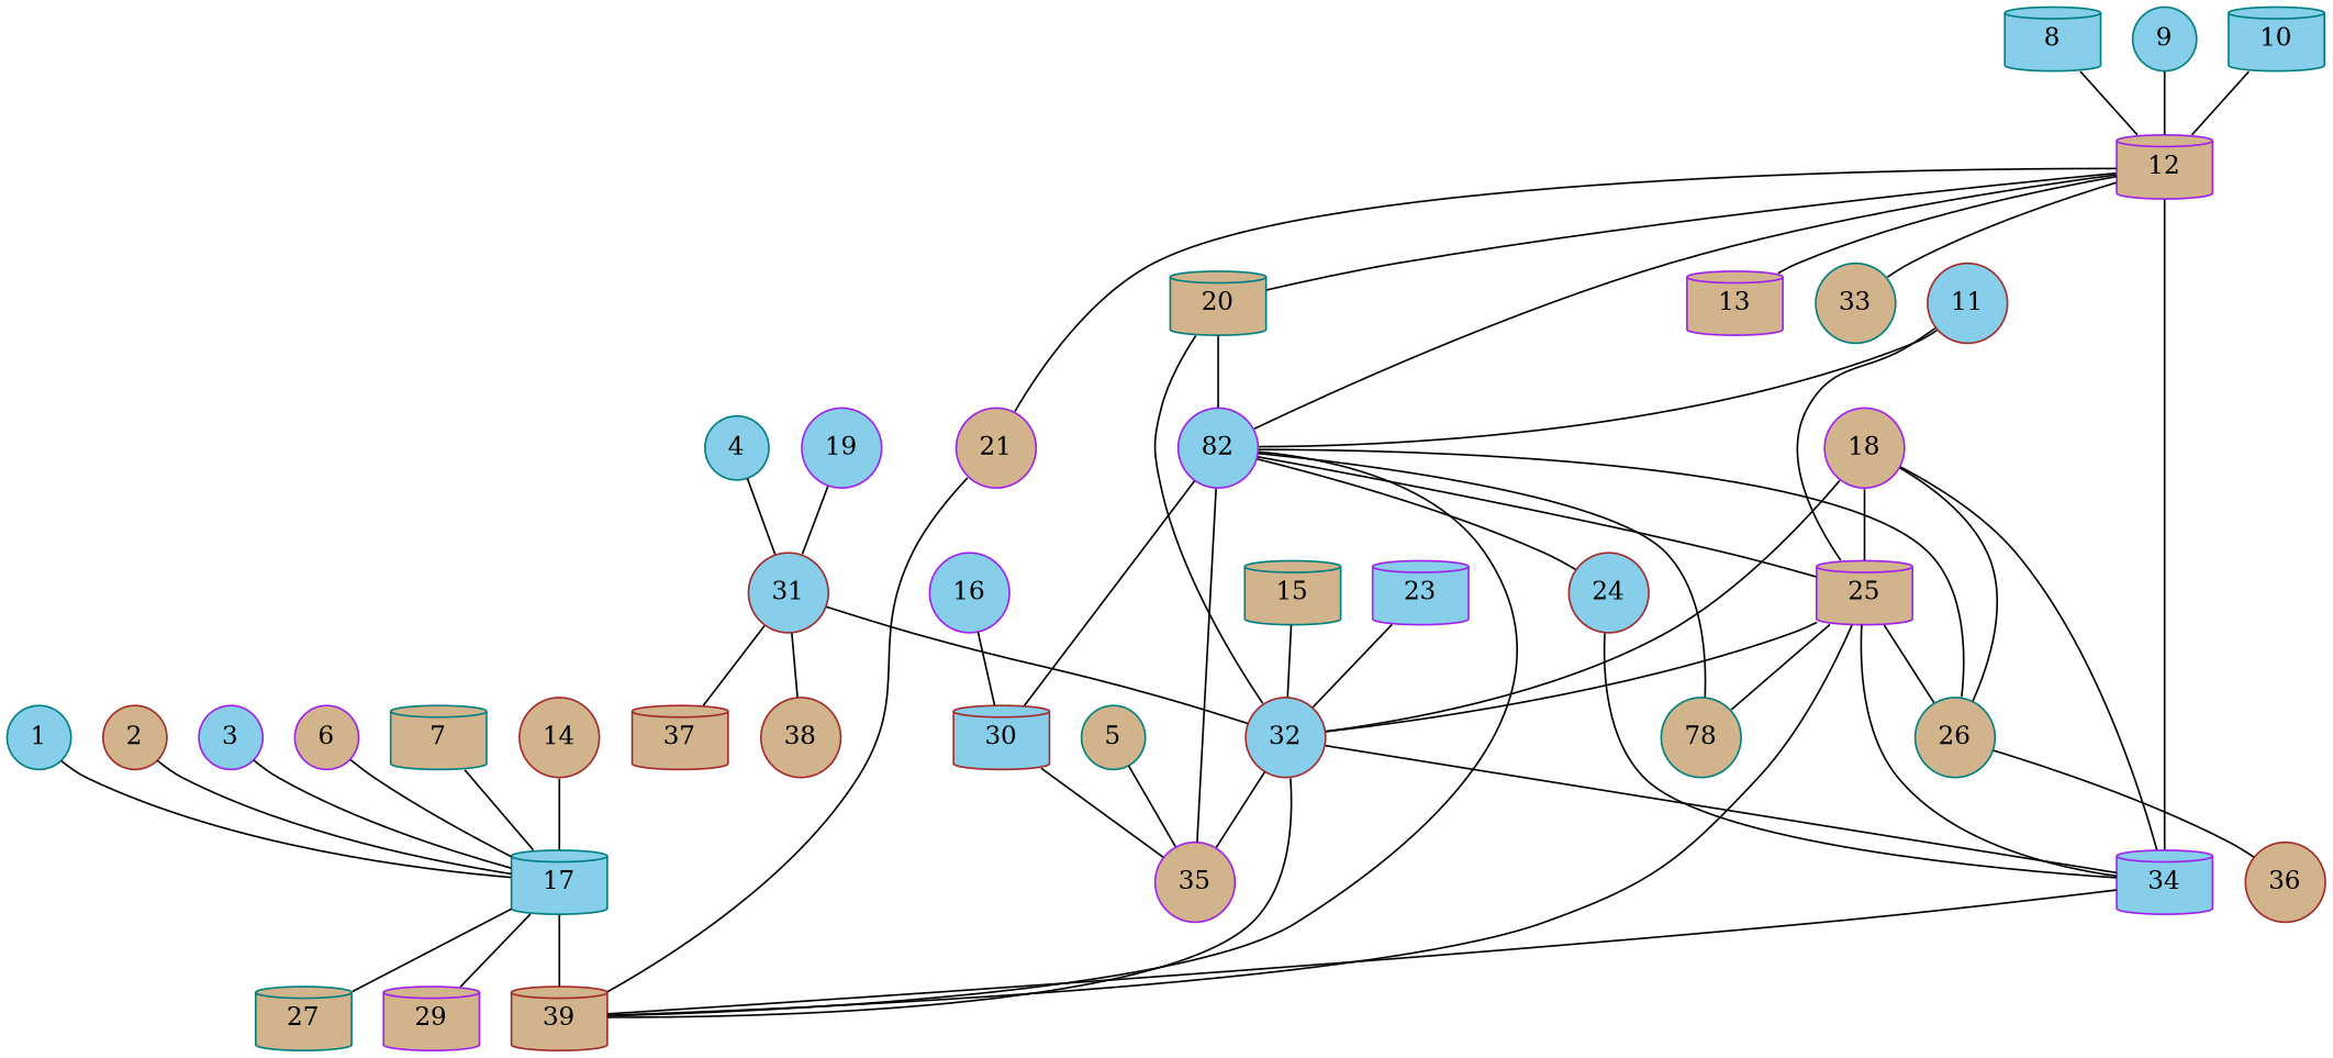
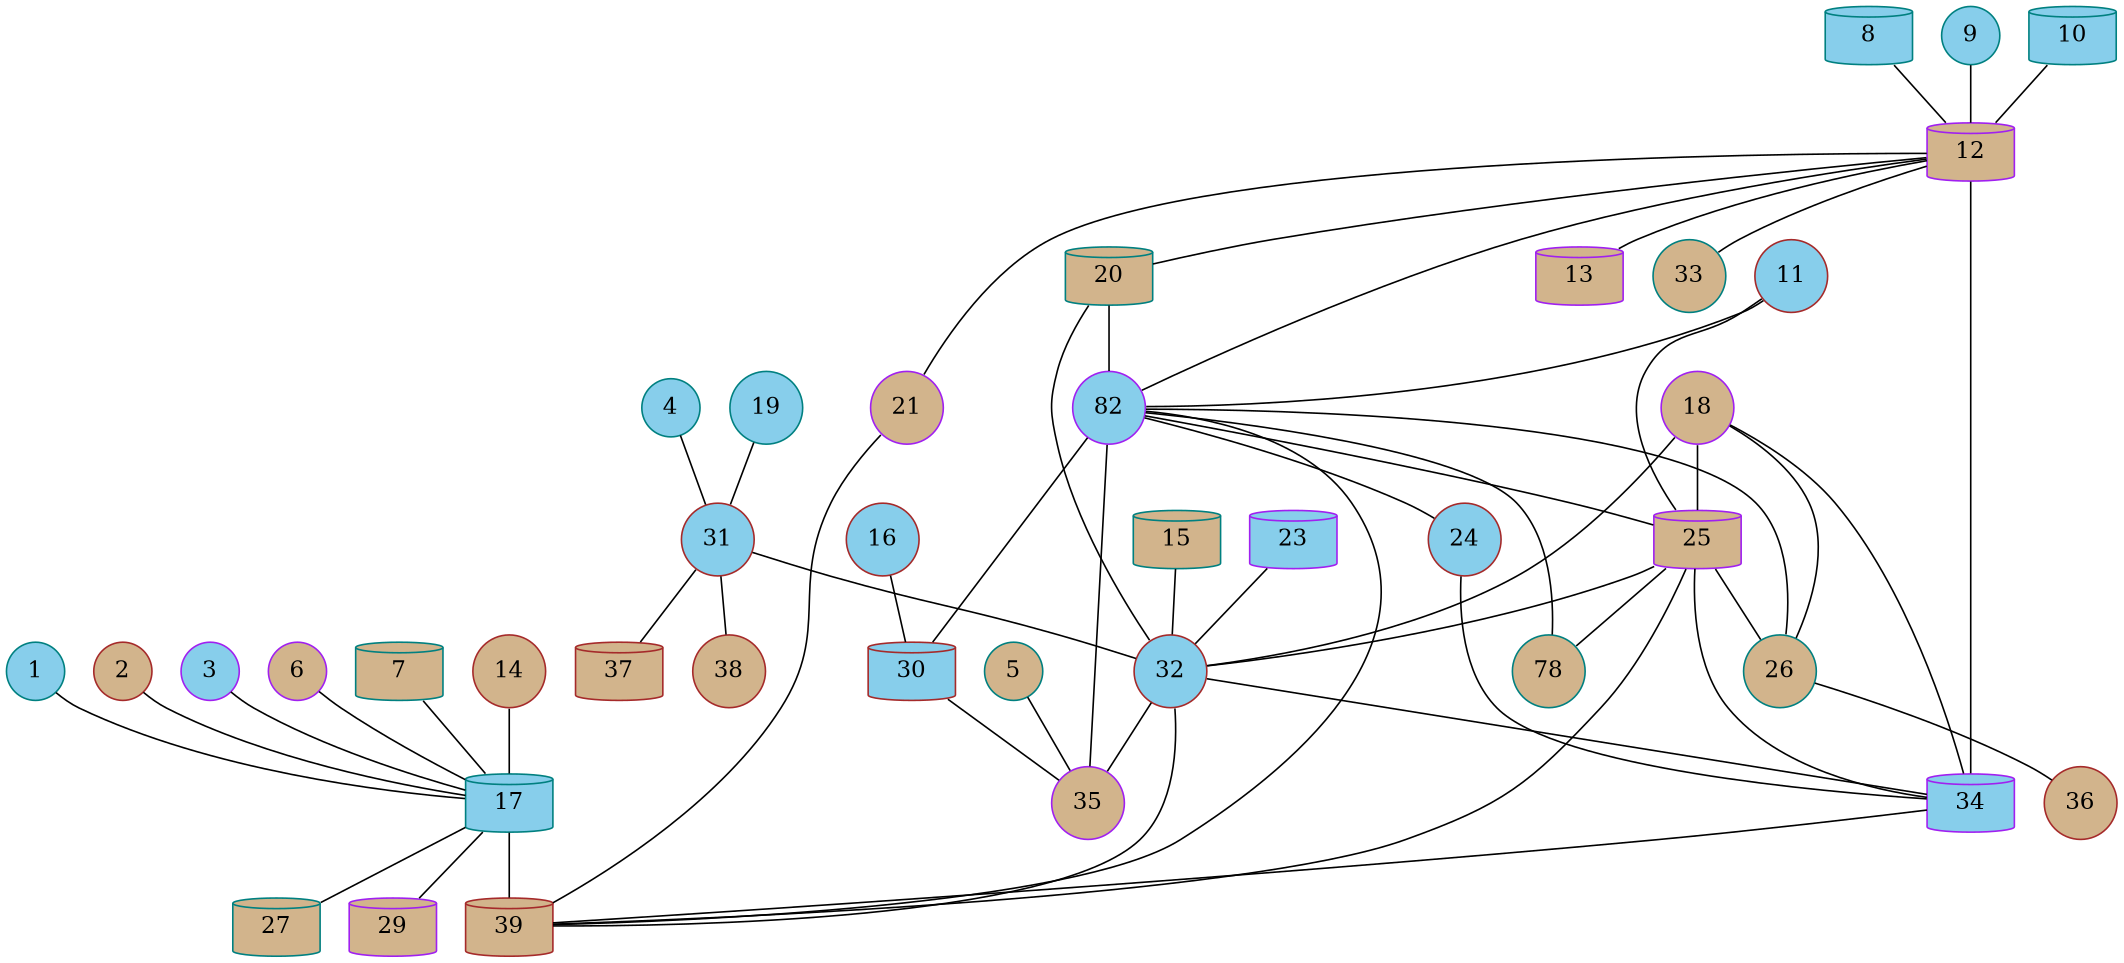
  graph {
    node [color=teal fillcolor=tan shape=circle style=filled]
    edge [weight=1.0]
    1 [fillcolor=skyblue]
    17 [fillcolor=skyblue shape=cylinder]
    27 [shape=cylinder]
    29 [color=purple shape=cylinder]
    39 [color=brown shape=cylinder]
    2 [color=brown]
    3 [color=purple fillcolor=skyblue]
    4 [fillcolor=skyblue]
    31 [color=brown fillcolor=skyblue]
    32 [color=brown fillcolor=skyblue]
    37 [color=brown shape=cylinder]
    38 [color=brown]
    35 [color=purple]
    5
    6 [color=purple]
    7 [shape=cylinder]
    8 [fillcolor=skyblue shape=cylinder]
    12 [color=purple shape=cylinder]
    n19 [color=purple fillcolor=skyblue label=82]
    13 [color=purple shape=cylinder]
    20 [shape=cylinder]
    21 [color=purple]
    33
    34 [color=purple fillcolor=skyblue shape=cylinder]
    9 [fillcolor=skyblue]
    10 [fillcolor=skyblue shape=cylinder]
    11 [color=brown fillcolor=skyblue]
    25 [color=purple shape=cylinder]
    30 [color=brown fillcolor=skyblue shape=cylinder]
    26
    24 [color=brown fillcolor=skyblue]
    n32 [label=78]
    14 [color=brown]
    15 [shape=cylinder]
-   16 [color=purple fillcolor=skyblue]
+   16 [color=brown fillcolor=skyblue]
    18 [color=purple]
    36 [color=brown]
-   19 [color=purple fillcolor=skyblue]
+   19 [fillcolor=skyblue]
    23 [color=purple fillcolor=skyblue shape=cylinder]
    1 -- 17
    17 -- 27
    17 -- 29
    17 -- 39 [weight=8.0]
    2 -- 17
    3 -- 17
    4 -- 31
    31 -- 32 [weight=8.0]
    31 -- 37
    31 -- 38
    32 -- 39
    32 -- 35 [weight=3.0]
    32 -- 34
    5 -- 35
    6 -- 17
    7 -- 17
    8 -- 12
    12 -- n19
    12 -- 13
    12 -- 20
    12 -- 21
    12 -- 33
    12 -- 34 [weight=8.0]
    n19 -- 39
    n19 -- 35 [weight=6.0]
    n19 -- 25
    n19 -- 30 [weight=2.0]
    n19 -- 26
    n19 -- 24
    n19 -- n32
    20 -- 32
    20 -- n19
    21 -- 39
    34 -- 39
    9 -- 12
    10 -- 12
    11 -- n19
    11 -- 25
    25 -- 39
    25 -- 32
    25 -- 34
    25 -- 26 [weight=4.0]
    25 -- n32
    30 -- 35 [weight=3.0]
    26 -- 36
    24 -- 34
    14 -- 17
    15 -- 32
    16 -- 30
    18 -- 32
    18 -- 34
    18 -- 25 [weight=4.0]
    18 -- 26
    19 -- 31
    23 -- 32
  }
